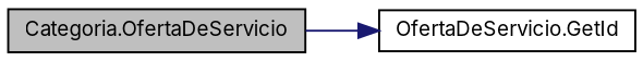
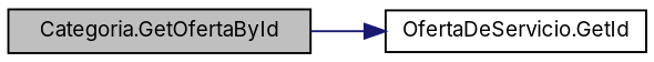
  digraph {
    rankdir=LR
    fontname=Inter
    node [color=black fontname=Inter fontsize=10 shape=record style=filled]
-   n1 [fillcolor=grey75 fontcolor=black height=0.2 label="Categoria.OfertaDeServicio" width=0.4]
+   n1 [fillcolor=grey75 fontcolor=black height=0.2 label="Categoria.GetOfertaById" width=0.4]
    n2 [fillcolor=white height=0.2 label="OfertaDeServicio.GetId" width=0.4]
    n1 -> n2 [color=midnightblue fontname=Inter fontsize=10 labelfontname=Helvetica labelfontsize=10 style=solid]
  }
